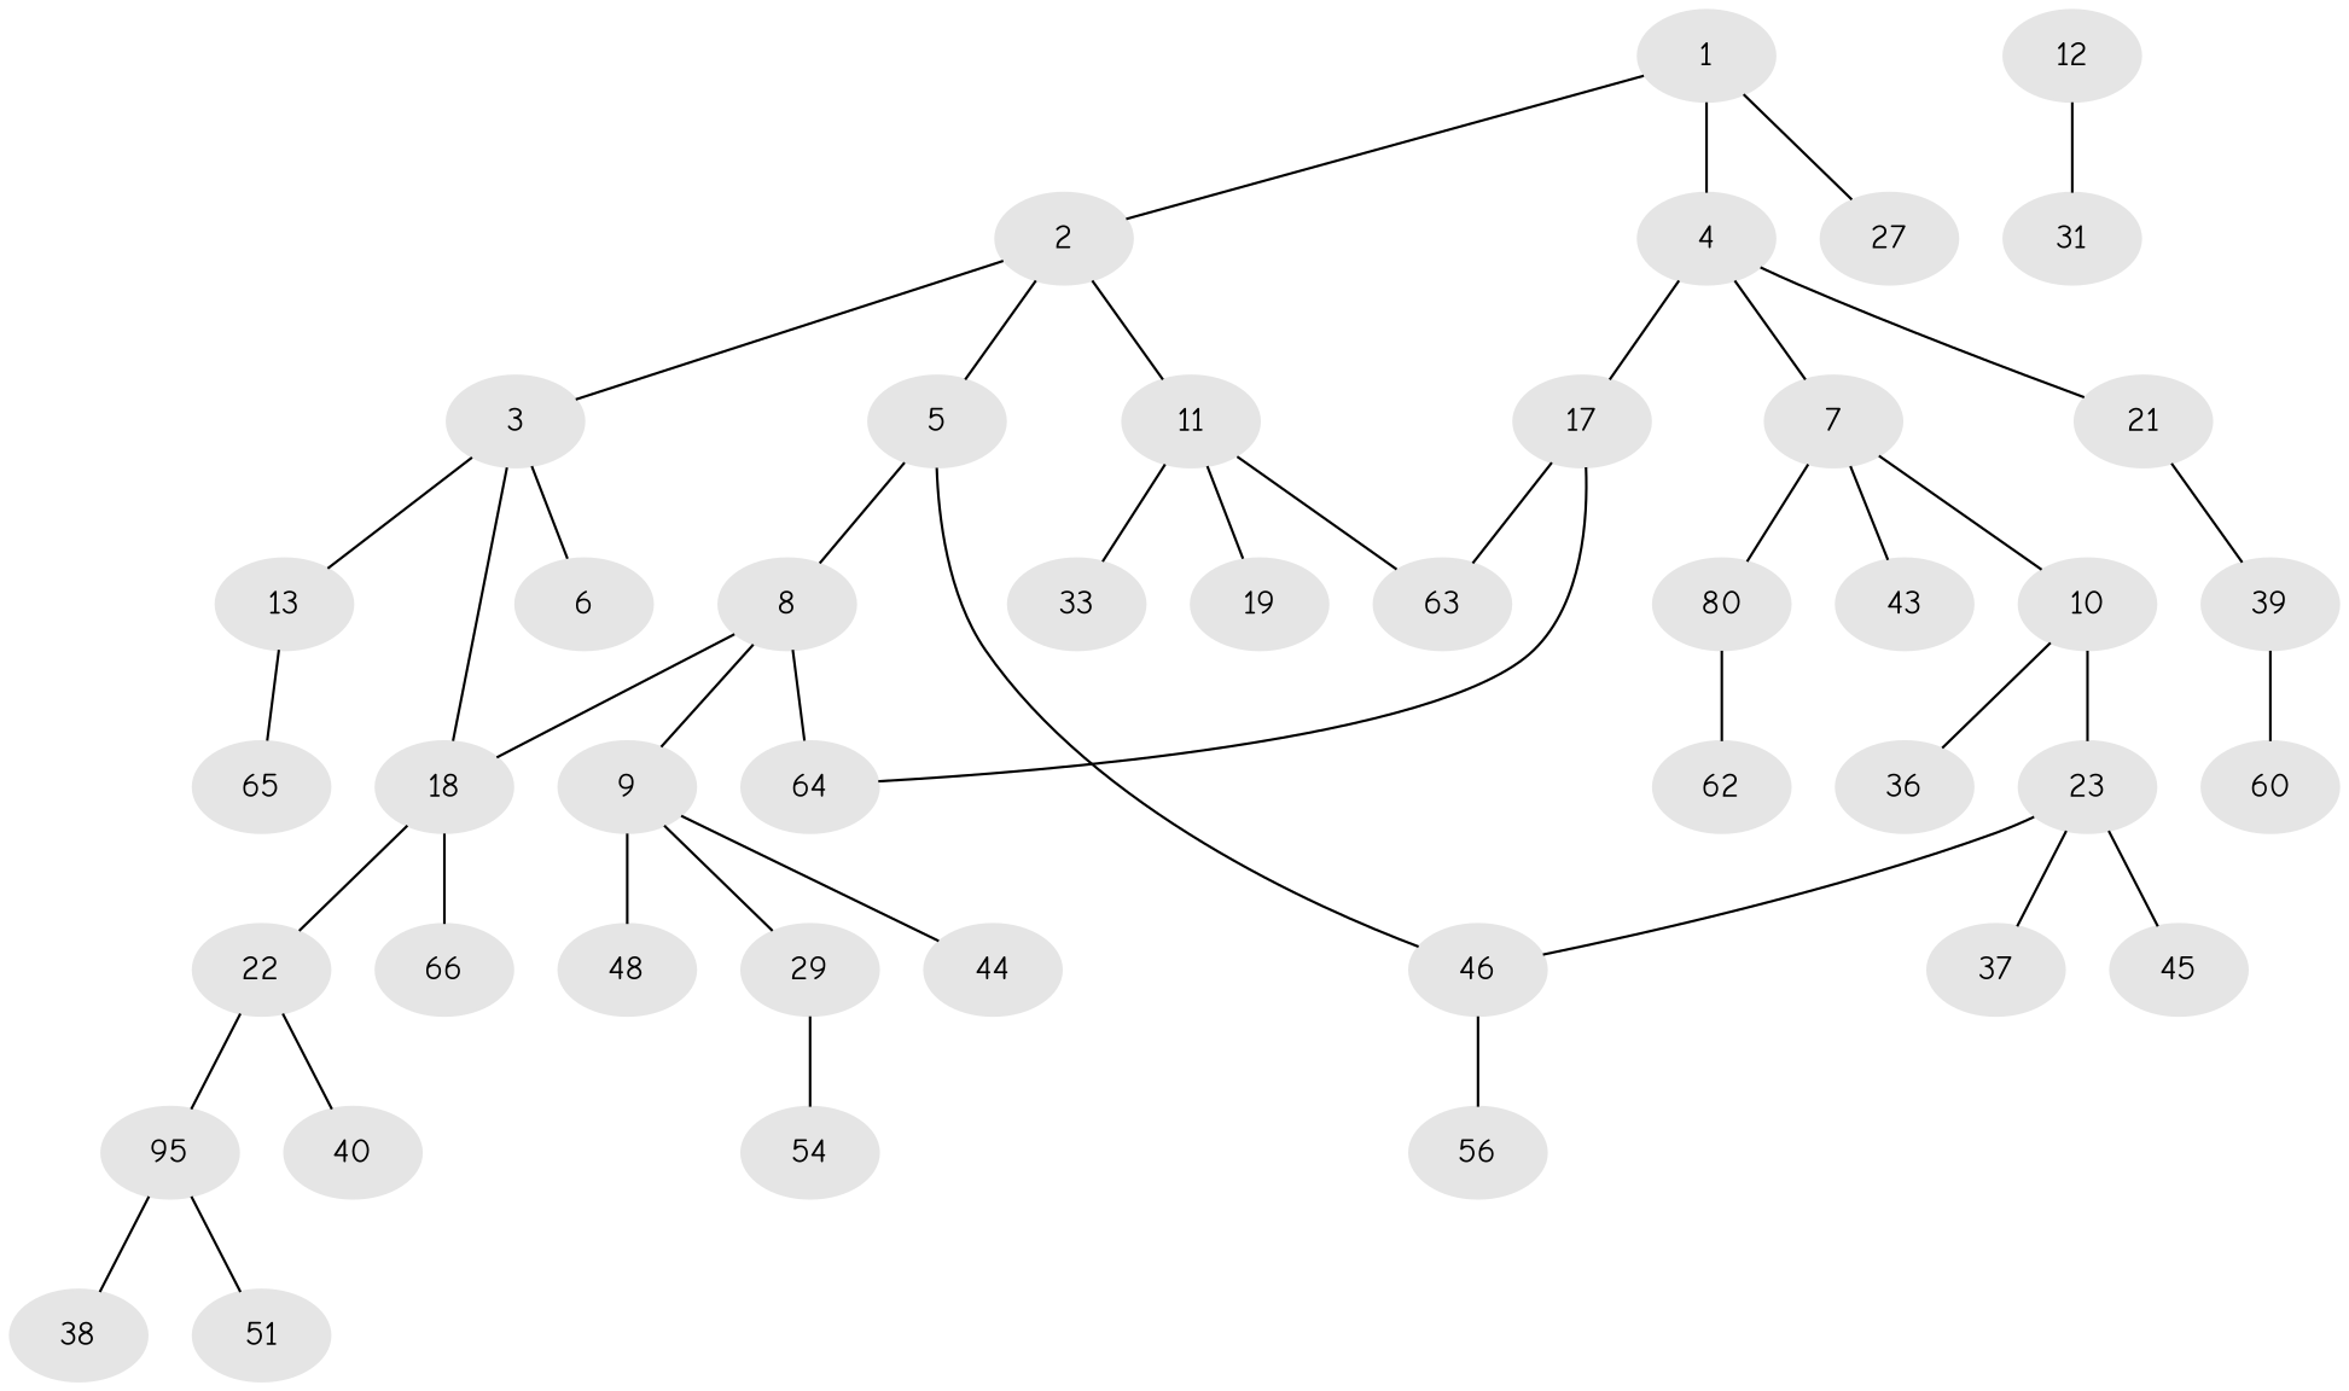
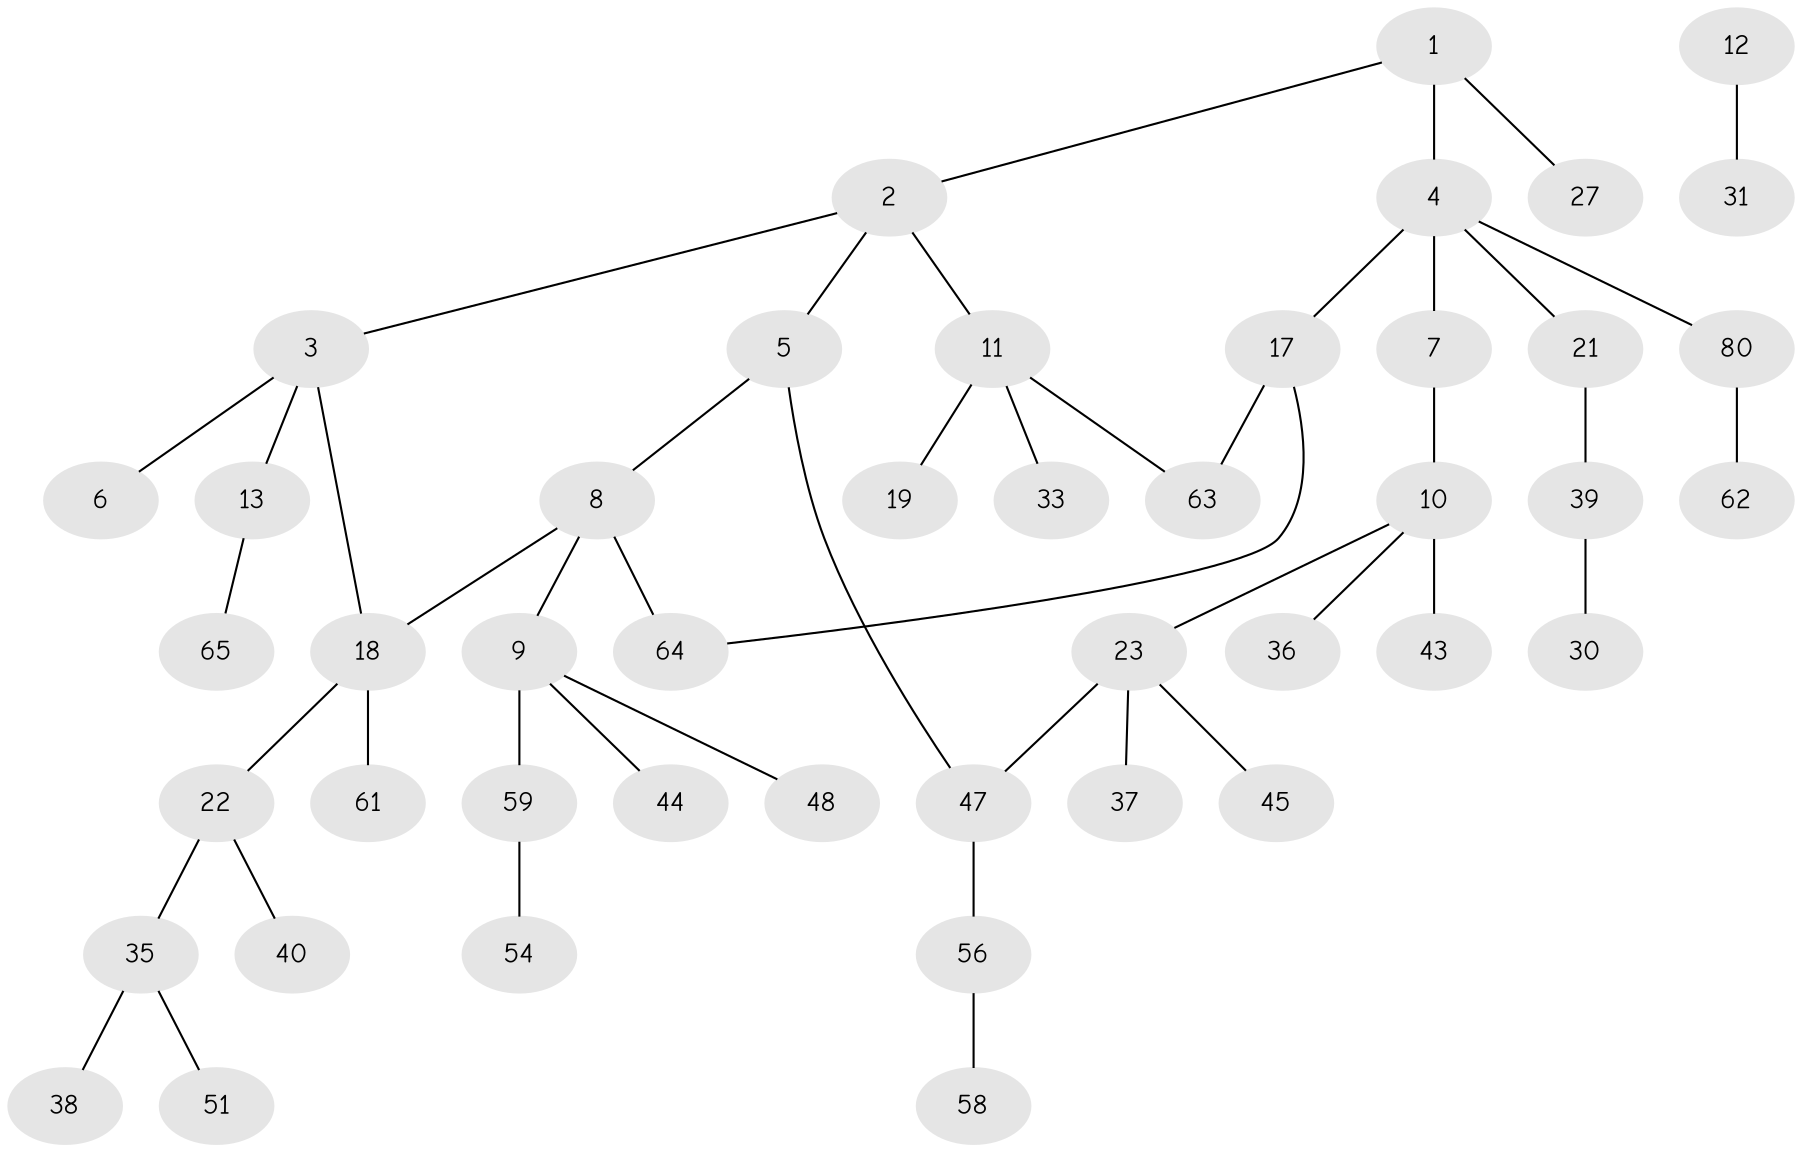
  graph {
    fontname="Comic Neue"
    node [color=gray90 fontname="Comic Neue" style=filled]
    edge [fontname="Comic Neue"]
    1 [super="+46"]
    2
    4 [super="+25"]
    27 [super="+49"]
    3
    5 [super="+14"]
    11 [super="+41"]
    7
    17
    21 [super="+32"]
    n11 [label=80 super="+34"]
    6 [super="+20"]
    13 [super="+55"]
    18 [super="+28"]
    8 [super="+15"]
-   47 [super="+52" label=46]
+   47 [super="+52"]
    19
    33
    63
    65
    22 [super="+42"]
-   61 [label=66]
+   61
    10 [super="+24"]
    64
    39 [super="+59"]
    62
    9
    12 [super="+16"]
    31 [super="+50"]
    56
    23 [super="+26"]
    36
    43
-   29
+   29 [label=59]
    44
    48 [super="+54"]
    n37 [label=54]
    37
    45
-   35 [label=95]
+   35
    40
-   60
+   60 [label=30]
    38 [super="+57"]
    51
+   58
    1 -- 2
    1 -- 4
    1 -- 27
    2 -- 3
    2 -- 5
    2 -- 11
    4 -- 7
    4 -- 17
    4 -- 21
-   7 -- n11
+   4 -- n11
    3 -- 6
    3 -- 13
    3 -- 18
    5 -- 8
    5 -- 47
    11 -- 19
    11 -- 33
    11 -- 63
    7 -- 10
    17 -- 63
    17 -- 64
    21 -- 39
    n11 -- 62
    13 -- 65
    18 -- 22
    18 -- 61
    8 -- 18
    8 -- 64
    8 -- 9
    47 -- 56
    22 -- 35
    22 -- 40
    10 -- 23
    10 -- 36
-   7 -- 43
+   10 -- 43
    39 -- 60
    9 -- 29
    9 -- 44
    9 -- 48
    12 -- 31
+   56 -- 58
    23 -- 47
    23 -- 37
    23 -- 45
    29 -- n37
    35 -- 38
    35 -- 51
  }
